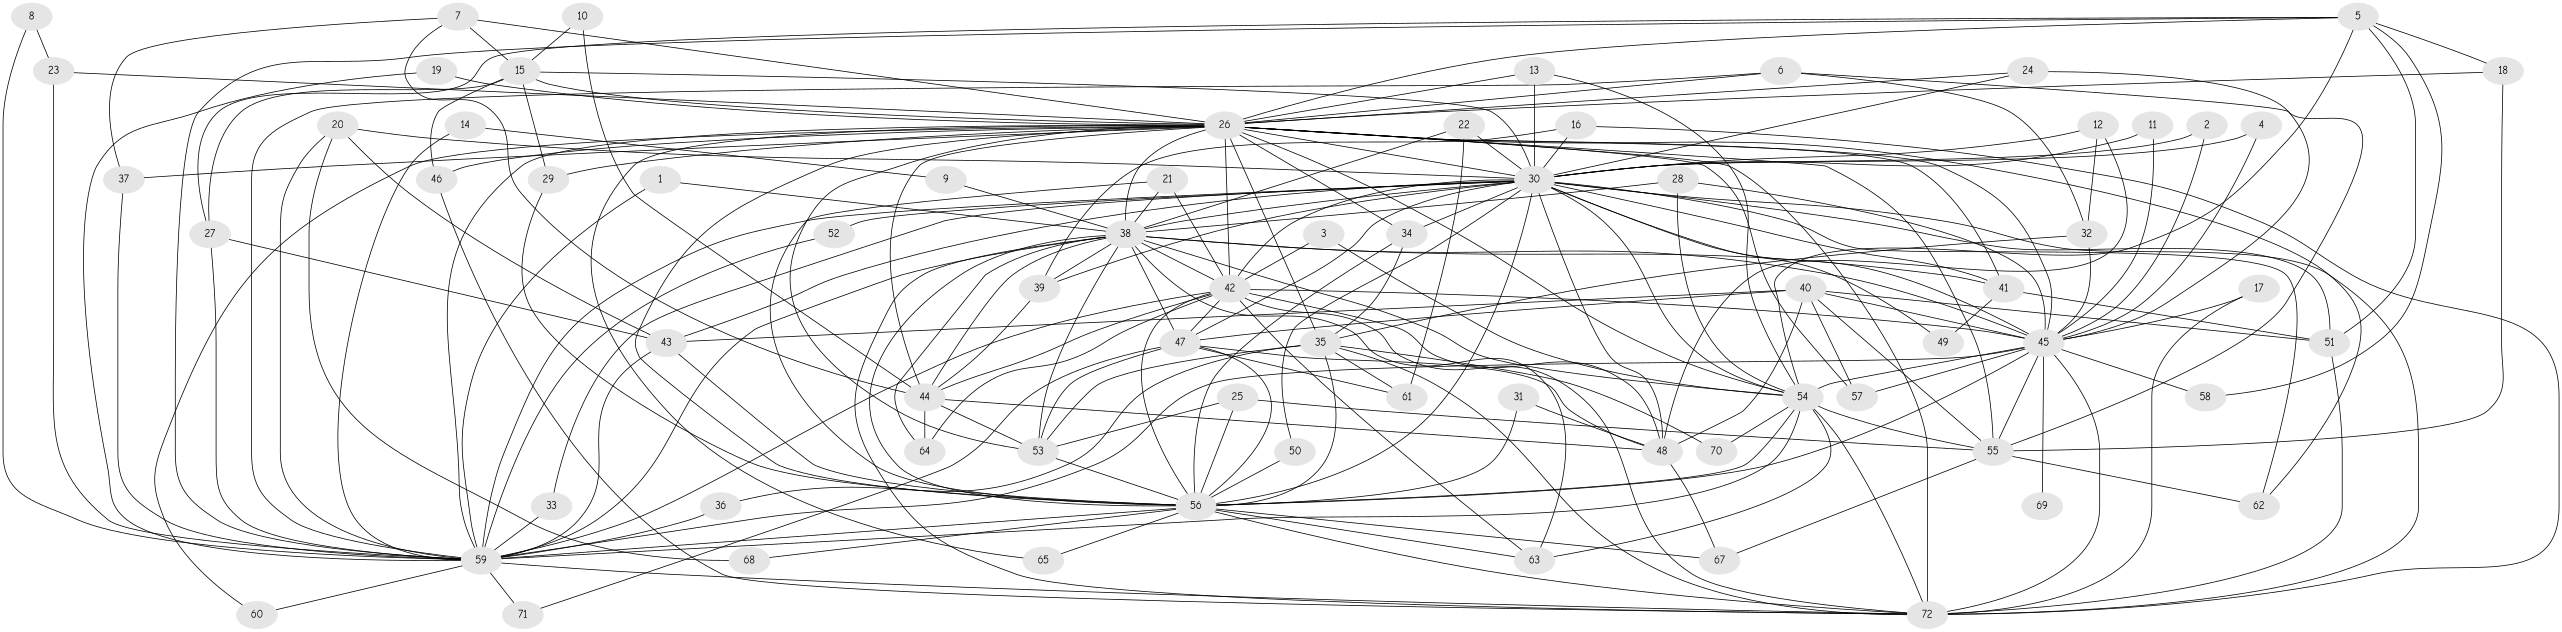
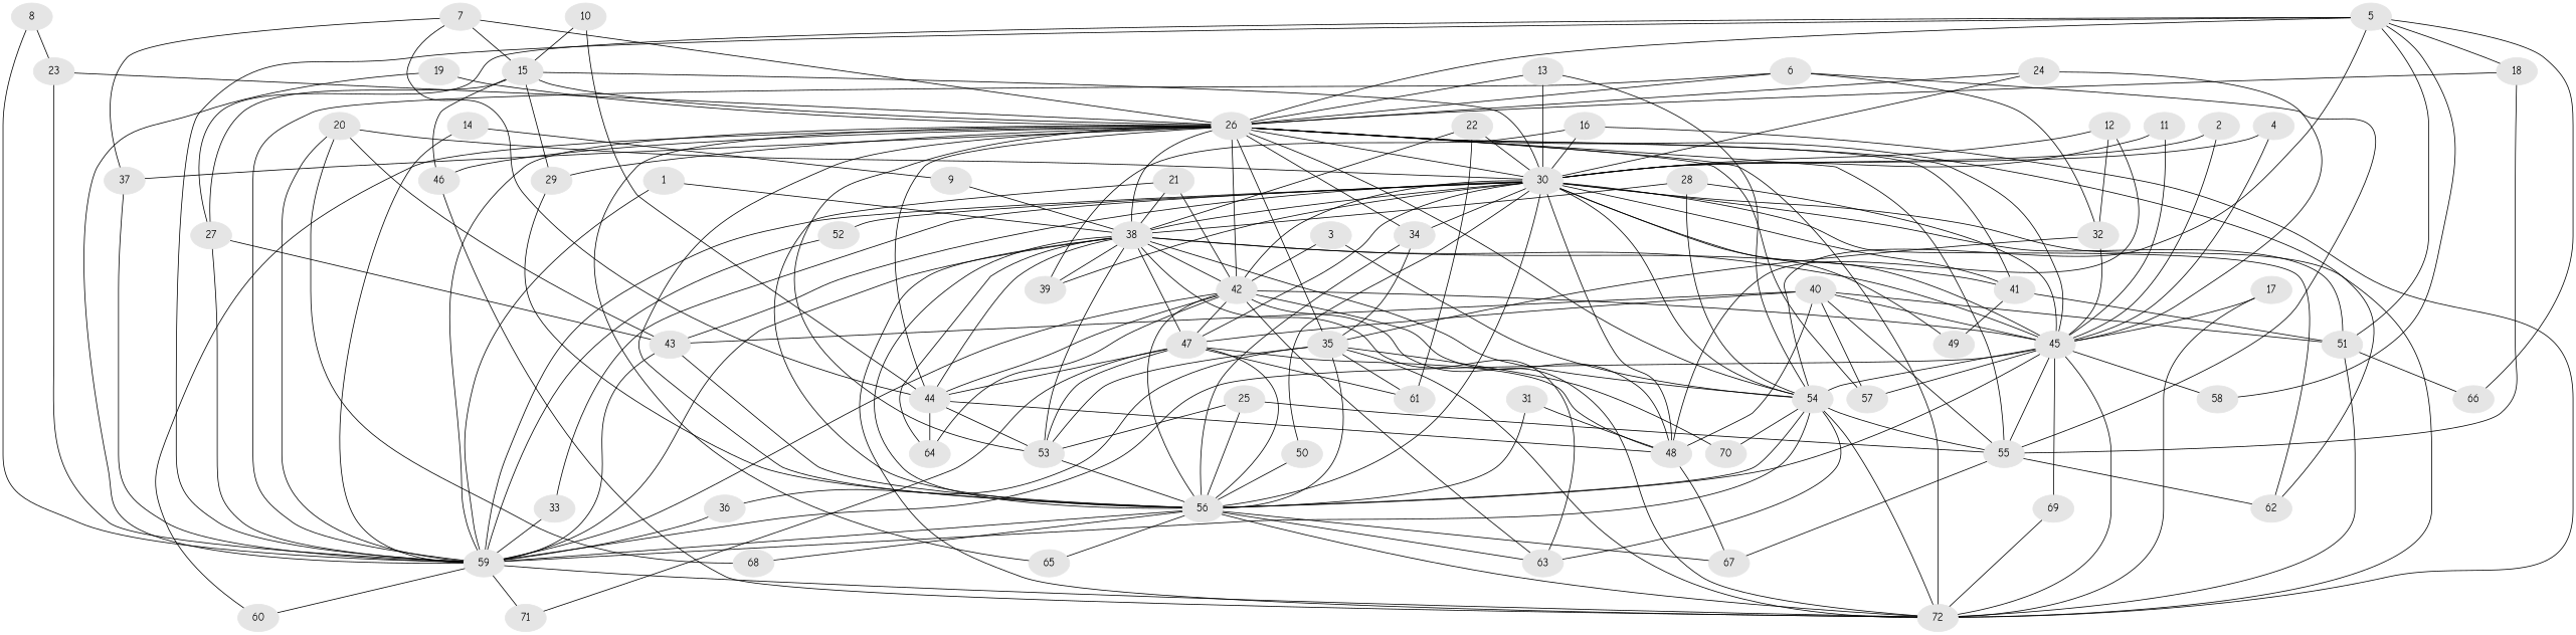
  graph {
    fontname="Comic Neue"
    node [color=gray90 fontname="Comic Neue" style=filled]
    edge [fontname="Comic Neue" weight=1.0]
    1
    38
    59
    45
    42
    54
    44
    39
    72
    56
    53
    41
    47
    63
    64
    60
    71
    2
    30
    51
    48
    43
    34
    62
    33
    49
    50
    52
    58
    55
    57
    69
    3
    70
    4
    5
    18
    26
    27
+   66
    37
    29
    46
    35
    65
    6
    32
    67
    7
    15
    8
    23
    9
    10
    11
    12
    13
    14
    16
    17
    19
    20
    68
    21
    22
    61
    24
    25
    36
    28
    31
    40
    1 -- 38
    1 -- 59
    38 -- 59
    38 -- 45
    38 -- 42
    38 -- 54 [weight=2.0]
    38 -- 44
    38 -- 39
    38 -- 72
    38 -- 56 [weight=3.0]
    38 -- 53
    38 -- 41
    38 -- 47
    38 -- 63
    38 -- 64
    59 -- 72
    59 -- 60
    59 -- 71
    45 -- 59
    45 -- 54 [weight=2.0]
    45 -- 72 [weight=2.0]
    45 -- 56
    45 -- 58
    45 -- 55 [weight=2.0]
    45 -- 57
    45 -- 69
    42 -- 59
    42 -- 45
    42 -- 44
    42 -- 72
    42 -- 56
    42 -- 47
    42 -- 63
    42 -- 64
    42 -- 48
    54 -- 59
    54 -- 72 [weight=2.0]
    54 -- 56
    54 -- 63
    54 -- 55
    54 -- 70
    44 -- 53
    44 -- 64
    44 -- 48
-   39 -- 44
+   47 -- 44
    56 -- 59
    56 -- 72
    56 -- 63
    56 -- 65
    56 -- 67
    56 -- 68
    53 -- 56
    41 -- 51
    41 -- 49
    47 -- 56
    47 -- 53
    47 -- 71
    47 -- 48
    47 -- 61
    2 -- 45
    2 -- 30
    30 -- 38
    30 -- 59 [weight=3.0]
    30 -- 45
    30 -- 42 [weight=2.0]
    30 -- 54
    30 -- 39
    30 -- 72
    30 -- 56 [weight=3.0]
    30 -- 41
    30 -- 47
    30 -- 51 [weight=2.0]
    30 -- 48
    30 -- 43
    30 -- 34
    30 -- 62
    30 -- 33
    30 -- 49
    30 -- 50
    30 -- 52 [weight=2.0]
    51 -- 72
+   51 -- 66
    48 -- 67
    43 -- 59
    43 -- 56
    34 -- 56
    34 -- 35
    33 -- 59
    50 -- 56
    52 -- 59
    55 -- 62
    55 -- 67
+   69 -- 72
    3 -- 42
    3 -- 54
    4 -- 45
    4 -- 30
    5 -- 59
    5 -- 54
    5 -- 51
    5 -- 58
    5 -- 18
    5 -- 26
    5 -- 27
+   5 -- 66
    18 -- 55
    18 -- 26
    26 -- 38 [weight=2.0]
    26 -- 59 [weight=2.0]
    26 -- 45 [weight=2.0]
    26 -- 42 [weight=3.0]
    26 -- 54 [weight=2.0]
    26 -- 44
    26 -- 72 [weight=3.0]
    26 -- 56 [weight=2.0]
    26 -- 53 [weight=2.0]
    26 -- 41
    26 -- 60
    26 -- 30 [weight=2.0]
    26 -- 34
    26 -- 62
    26 -- 55
    26 -- 57
    26 -- 37
    26 -- 29
    26 -- 46
    26 -- 35
    26 -- 65
    27 -- 59
    27 -- 43
    37 -- 59
    29 -- 56
    46 -- 72
    35 -- 72
    35 -- 56
    35 -- 53
    35 -- 70
    35 -- 61
    35 -- 36
    6 -- 59
    6 -- 55
    6 -- 26
    6 -- 32
    32 -- 45
    32 -- 35
    7 -- 44
    7 -- 26
    7 -- 37
    7 -- 15
    15 -- 30
    15 -- 26
    15 -- 27
    15 -- 29
    15 -- 46
    8 -- 59
    8 -- 23
    23 -- 59
    23 -- 26
    9 -- 38
    10 -- 44
    10 -- 15
    11 -- 45
    11 -- 30
    12 -- 30
    12 -- 48
    12 -- 32
    13 -- 54
    13 -- 30
    13 -- 26
    14 -- 59
    14 -- 9
    16 -- 39
    16 -- 72
    16 -- 30
    17 -- 45
    17 -- 72
    19 -- 59
    19 -- 26
    20 -- 59
    20 -- 30
    20 -- 43
    20 -- 68
    21 -- 38
    21 -- 42
    21 -- 56
    22 -- 38
    22 -- 30
    22 -- 61
    24 -- 45
    24 -- 30
    24 -- 26
    25 -- 56
    25 -- 53
    25 -- 55
    36 -- 59
    28 -- 38
    28 -- 45
    28 -- 54
    31 -- 56
    31 -- 48
    40 -- 45
    40 -- 47
    40 -- 51
    40 -- 48
    40 -- 43
    40 -- 55
    40 -- 57
  }
